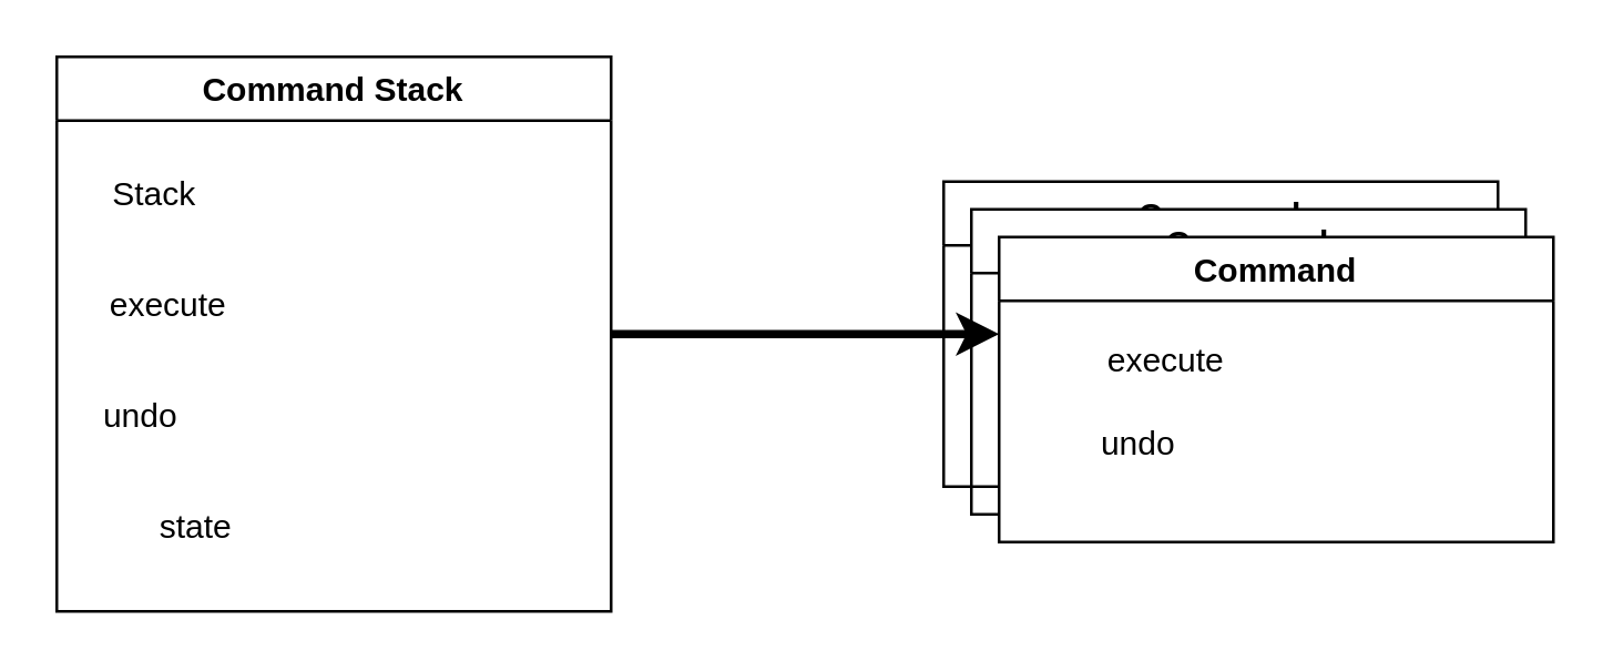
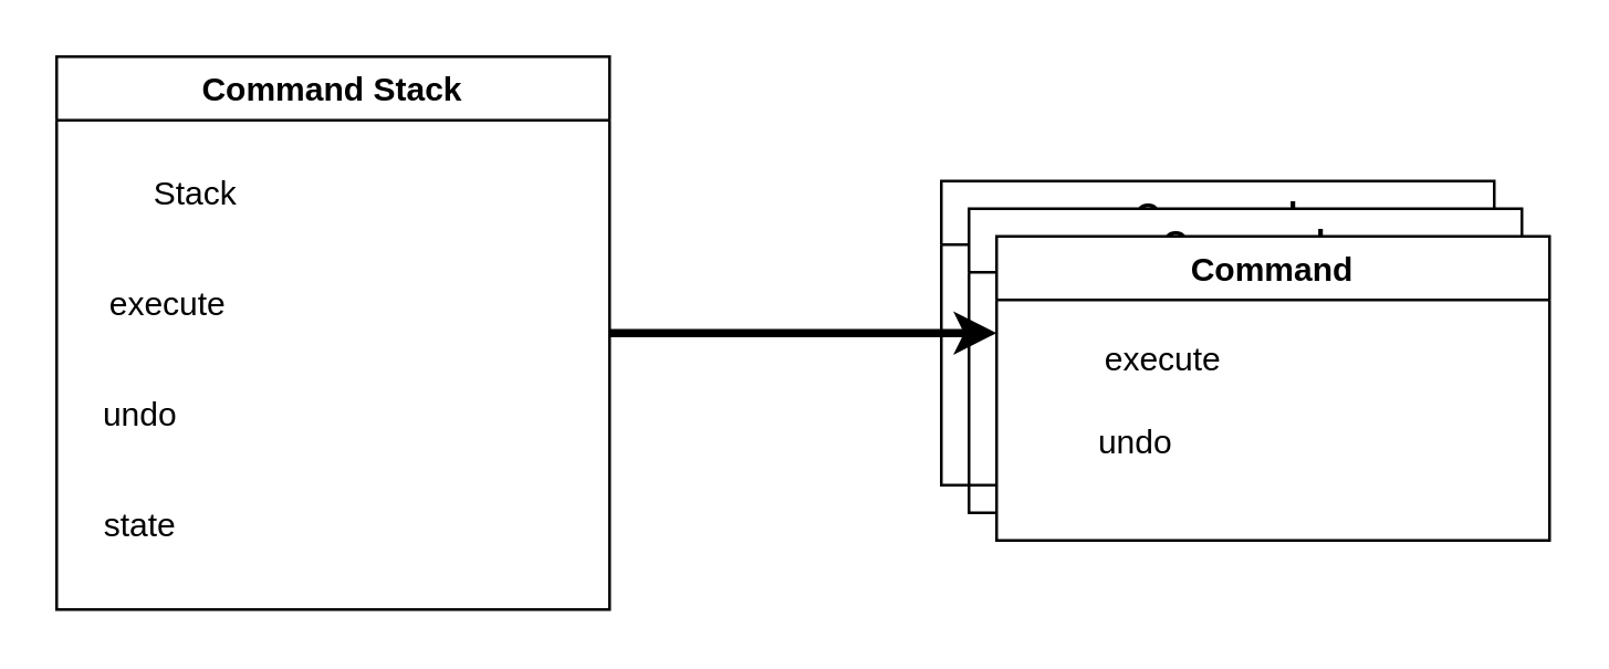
  <mxCell id="0" />
  <mxCell id="1" parent="0" />
  <mxCell id="2" style="edgeStyle=orthogonalEdgeStyle;rounded=0;orthogonalLoop=1;jettySize=auto;html=1;strokeWidth=3;" parent="1" source="3" edge="1"><mxGeometry relative="1" as="geometry"><mxPoint x="360" y="120" as="targetPoint" /></mxGeometry></mxCell>
  <mxCell id="3" value="Command Stack" style="swimlane;swimlaneFillColor=default;" parent="1" vertex="1"><mxGeometry x="20" y="20" width="200" height="200" as="geometry" /></mxCell>
- <mxCell id="4" value="Stack&lt;br&gt;" style="text;html=1;align=center;verticalAlign=middle;resizable=0;points=[];autosize=1;strokeColor=none;fillColor=none;" parent="3" vertex="1"><mxGeometry x="10" y="40" width="50" height="20" as="geometry" /></mxCell>
+ <mxCell id="4" value="Stack&lt;br&gt;" style="text;html=1;align=center;verticalAlign=middle;resizable=0;points=[];autosize=1;strokeColor=none;fillColor=none;" parent="3" vertex="1"><mxGeometry x="25" y="40" width="50" height="20" as="geometry" /></mxCell>
  <mxCell id="5" value="execute" style="text;html=1;align=center;verticalAlign=middle;resizable=0;points=[];autosize=1;strokeColor=none;fillColor=none;" parent="3" vertex="1"><mxGeometry x="10" y="80" width="60" height="20" as="geometry" /></mxCell>
  <mxCell id="6" value="undo" style="text;html=1;align=center;verticalAlign=middle;resizable=0;points=[];autosize=1;strokeColor=none;fillColor=none;" parent="3" vertex="1"><mxGeometry x="10" y="120" width="40" height="20" as="geometry" /></mxCell>
- <mxCell id="7" value="state" style="text;html=1;align=center;verticalAlign=middle;resizable=0;points=[];autosize=1;strokeColor=none;fillColor=none;" parent="3" vertex="1"><mxGeometry x="30" y="160" width="40" height="20" as="geometry" /></mxCell>
+ <mxCell id="7" value="state" style="text;html=1;align=center;verticalAlign=middle;resizable=0;points=[];autosize=1;strokeColor=none;fillColor=none;" parent="3" vertex="1"><mxGeometry x="10" y="160" width="40" height="20" as="geometry" /></mxCell>
  <mxCell id="8" value="Command" style="swimlane;" parent="1" vertex="1"><mxGeometry x="340" y="65" width="200" height="110" as="geometry" /></mxCell>
  <mxCell id="9" value="Command" style="swimlane;" parent="1" vertex="1"><mxGeometry x="350" y="75" width="200" height="110" as="geometry" /></mxCell>
  <mxCell id="10" value="Command" style="swimlane;labelBackgroundColor=white;glass=0;swimlaneFillColor=default;" parent="1" vertex="1"><mxGeometry x="360" y="85" width="200" height="110" as="geometry"><mxRectangle x="450" y="285" width="90" height="23" as="alternateBounds" /></mxGeometry></mxCell>
  <mxCell id="11" value="execute" style="text;html=1;align=center;verticalAlign=middle;resizable=0;points=[];autosize=1;strokeColor=none;fillColor=none;" parent="10" vertex="1"><mxGeometry x="30" y="35" width="60" height="20" as="geometry" /></mxCell>
  <mxCell id="12" value="undo" style="text;html=1;align=center;verticalAlign=middle;resizable=0;points=[];autosize=1;strokeColor=none;fillColor=none;" parent="10" vertex="1"><mxGeometry x="30" y="65" width="40" height="20" as="geometry" /></mxCell>
